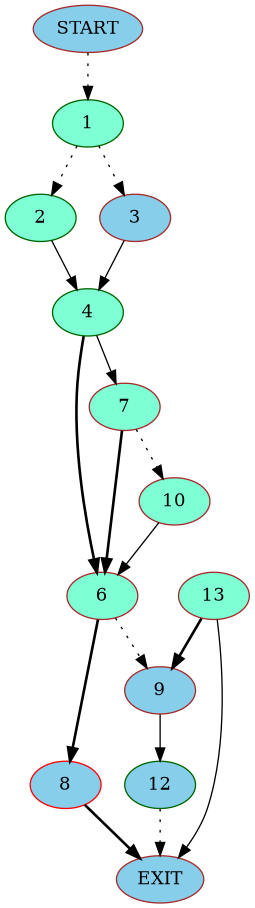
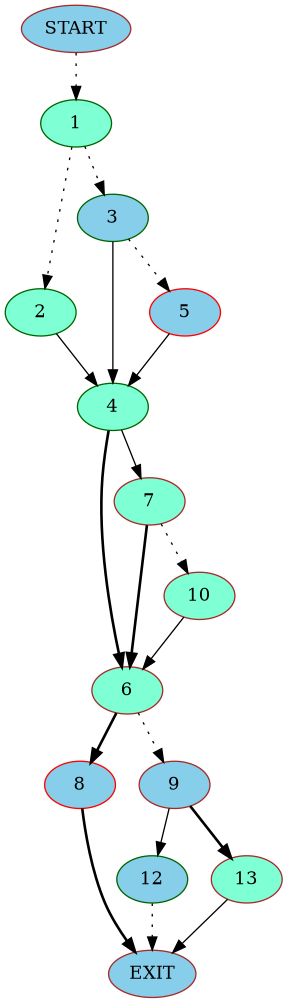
  digraph {
    node [color=brown fillcolor=skyblue style=filled]
    edge [style=dotted]
    n1 [label=START]
    1 [color=darkgreen fillcolor=aquamarine]
    2 [color=darkgreen fillcolor=aquamarine]
-   3
+   3 [color=darkgreen]
    n5 [label=EXIT]
    4 [color=darkgreen fillcolor=aquamarine]
+   5 [color=red]
    6 [fillcolor=aquamarine]
    7 [fillcolor=aquamarine]
    8 [color=red]
    9
    10 [fillcolor=aquamarine]
    12 [color=darkgreen]
    13 [fillcolor=aquamarine]
    n1 -> 1
    1 -> 2
    1 -> 3
    2 -> 4 [style=solid]
    3 -> 4 [style=solid]
+   3 -> 5
    4 -> 6 [style=bold]
    4 -> 7 [style=solid]
+   5 -> 4 [style=solid]
    6 -> 8 [style=bold]
    6 -> 9
    7 -> 6 [style=bold]
    7 -> 10
    8 -> n5 [style=bold]
    9 -> 12 [style=solid]
-   13 -> 9 [style=bold]
+   9 -> 13 [style=bold]
    10 -> 6 [style=solid]
    12 -> n5
    13 -> n5 [style=solid]
  }
